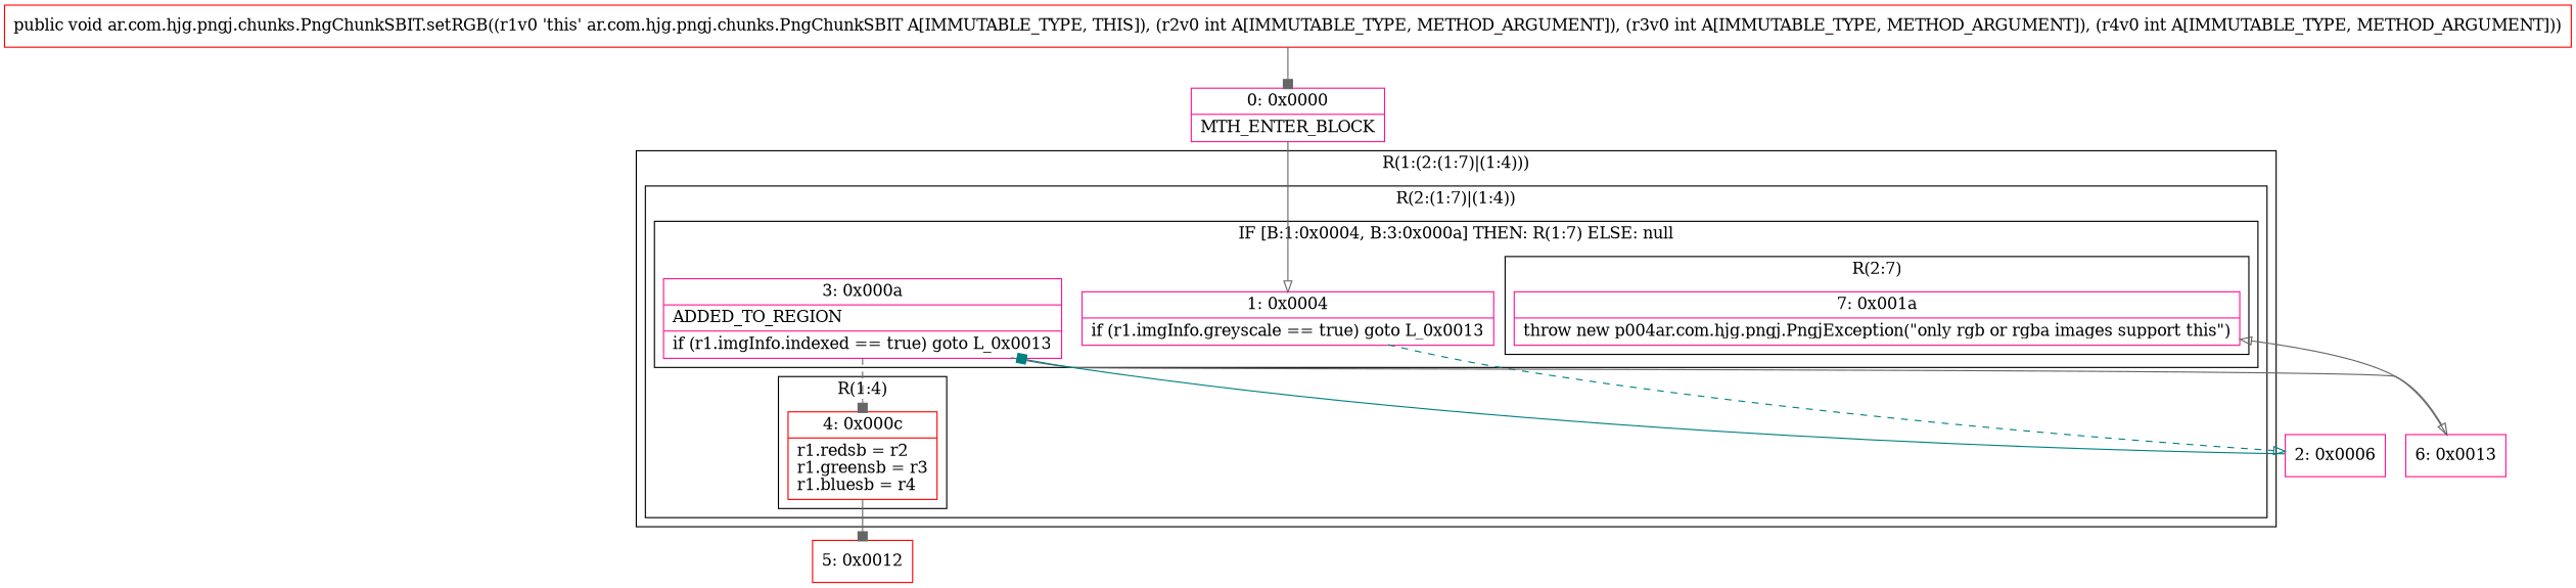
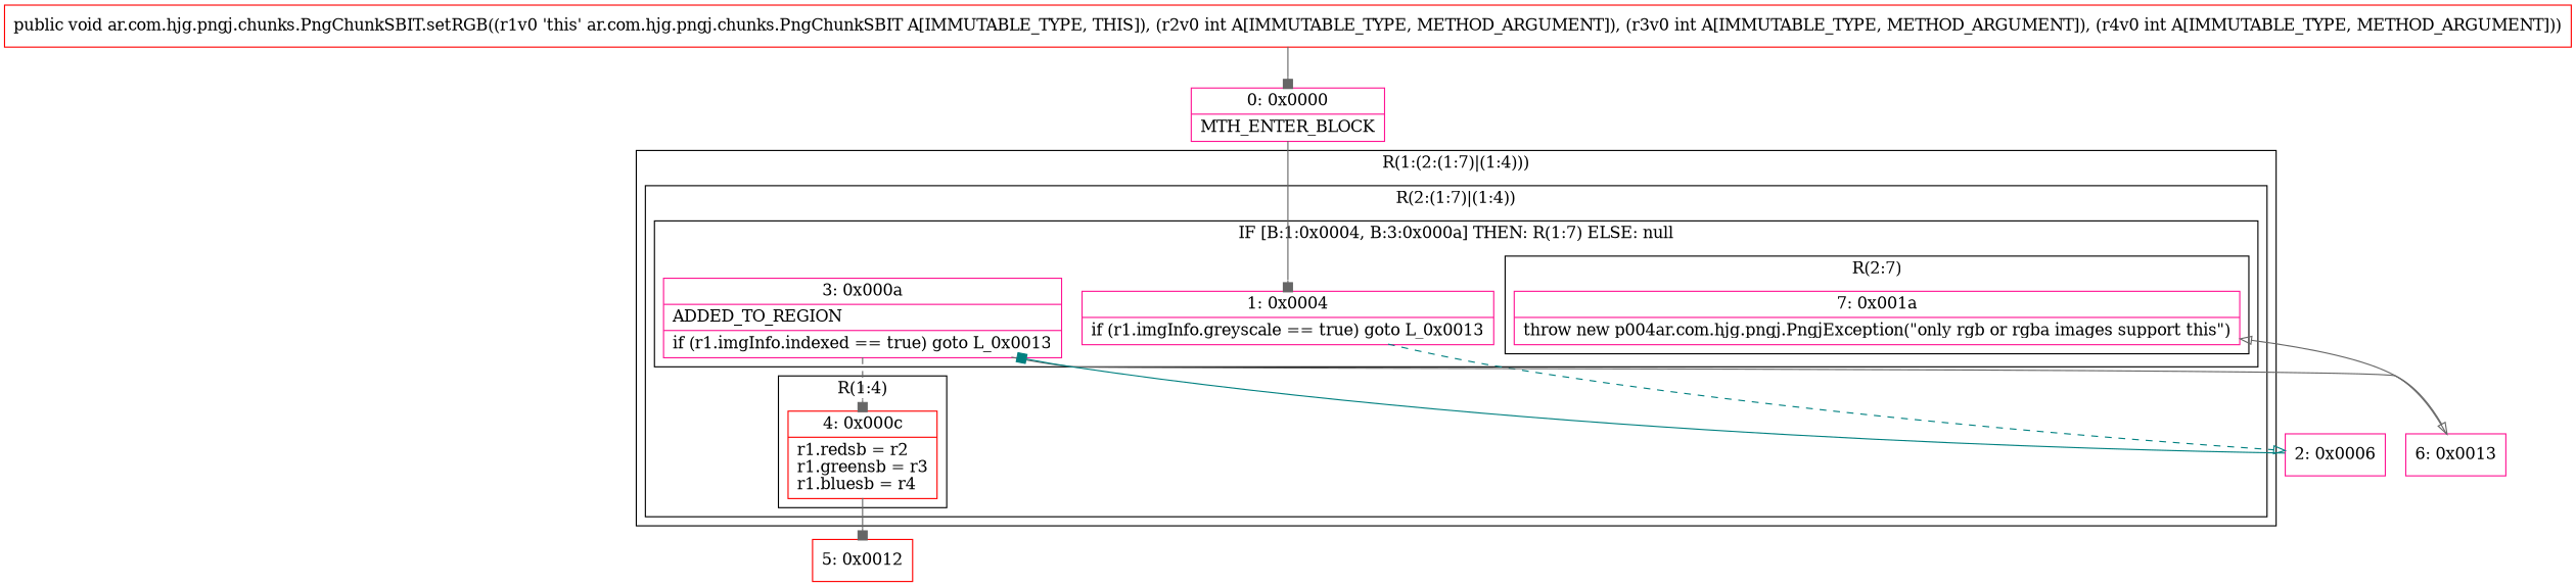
  digraph {
    node [color=deeppink shape=record]
    edge [arrowhead=box color=gray40]
    n1 [label="{7\:\ 0x001a|throw new p004ar.com.hjg.pngj.PngjException(\"only rgb or rgba images support this\")\l}"]
    n2 [label="{1\:\ 0x0004|if (r1.imgInfo.greyscale == true) goto L_0x0013\l}"]
    n3 [label="{3\:\ 0x000a|ADDED_TO_REGION\l|if (r1.imgInfo.indexed == true) goto L_0x0013\l}"]
    n4 [color=red label="{4\:\ 0x000c|r1.redsb = r2\lr1.greensb = r3\lr1.bluesb = r4\l}"]
    n5 [label="{2\:\ 0x0006}"]
    n6 [label="{6\:\ 0x0013}"]
    n7 [color=red label="{5\:\ 0x0012}"]
    n8 [label="{0\:\ 0x0000|MTH_ENTER_BLOCK\l}"]
    n9 [color=red label="{public void ar.com.hjg.pngj.chunks.PngChunkSBIT.setRGB((r1v0 'this' ar.com.hjg.pngj.chunks.PngChunkSBIT A[IMMUTABLE_TYPE, THIS]), (r2v0 int A[IMMUTABLE_TYPE, METHOD_ARGUMENT]), (r3v0 int A[IMMUTABLE_TYPE, METHOD_ARGUMENT]), (r4v0 int A[IMMUTABLE_TYPE, METHOD_ARGUMENT])) }"]
    subgraph cluster_1 {
      label="R(1:(2:(1:7)|(1:4)))"
      subgraph cluster_2 {
        label="R(2:(1:7)|(1:4))"
        subgraph cluster_3 {
          label="IF [B:1:0x0004, B:3:0x000a] THEN: R(1:7) ELSE: null"
          n2
          n3
          subgraph cluster_4 {
            label="R(2:7)"
            n1
          }
        }
        subgraph cluster_5 {
          label="R(1:4)"
          n4
        }
      }
    }
    n2 -> n5 [arrowhead=onormal color=teal style=dashed]
    n3 -> n4 [style=dashed]
    n3 -> n6 [arrowhead=onormal]
    n4 -> n7
    n5 -> n3 [color=teal]
    n6 -> n1 [arrowhead=onormal]
-   n8 -> n2 [arrowhead=onormal]
+   n8 -> n2
    n9 -> n8
  }
